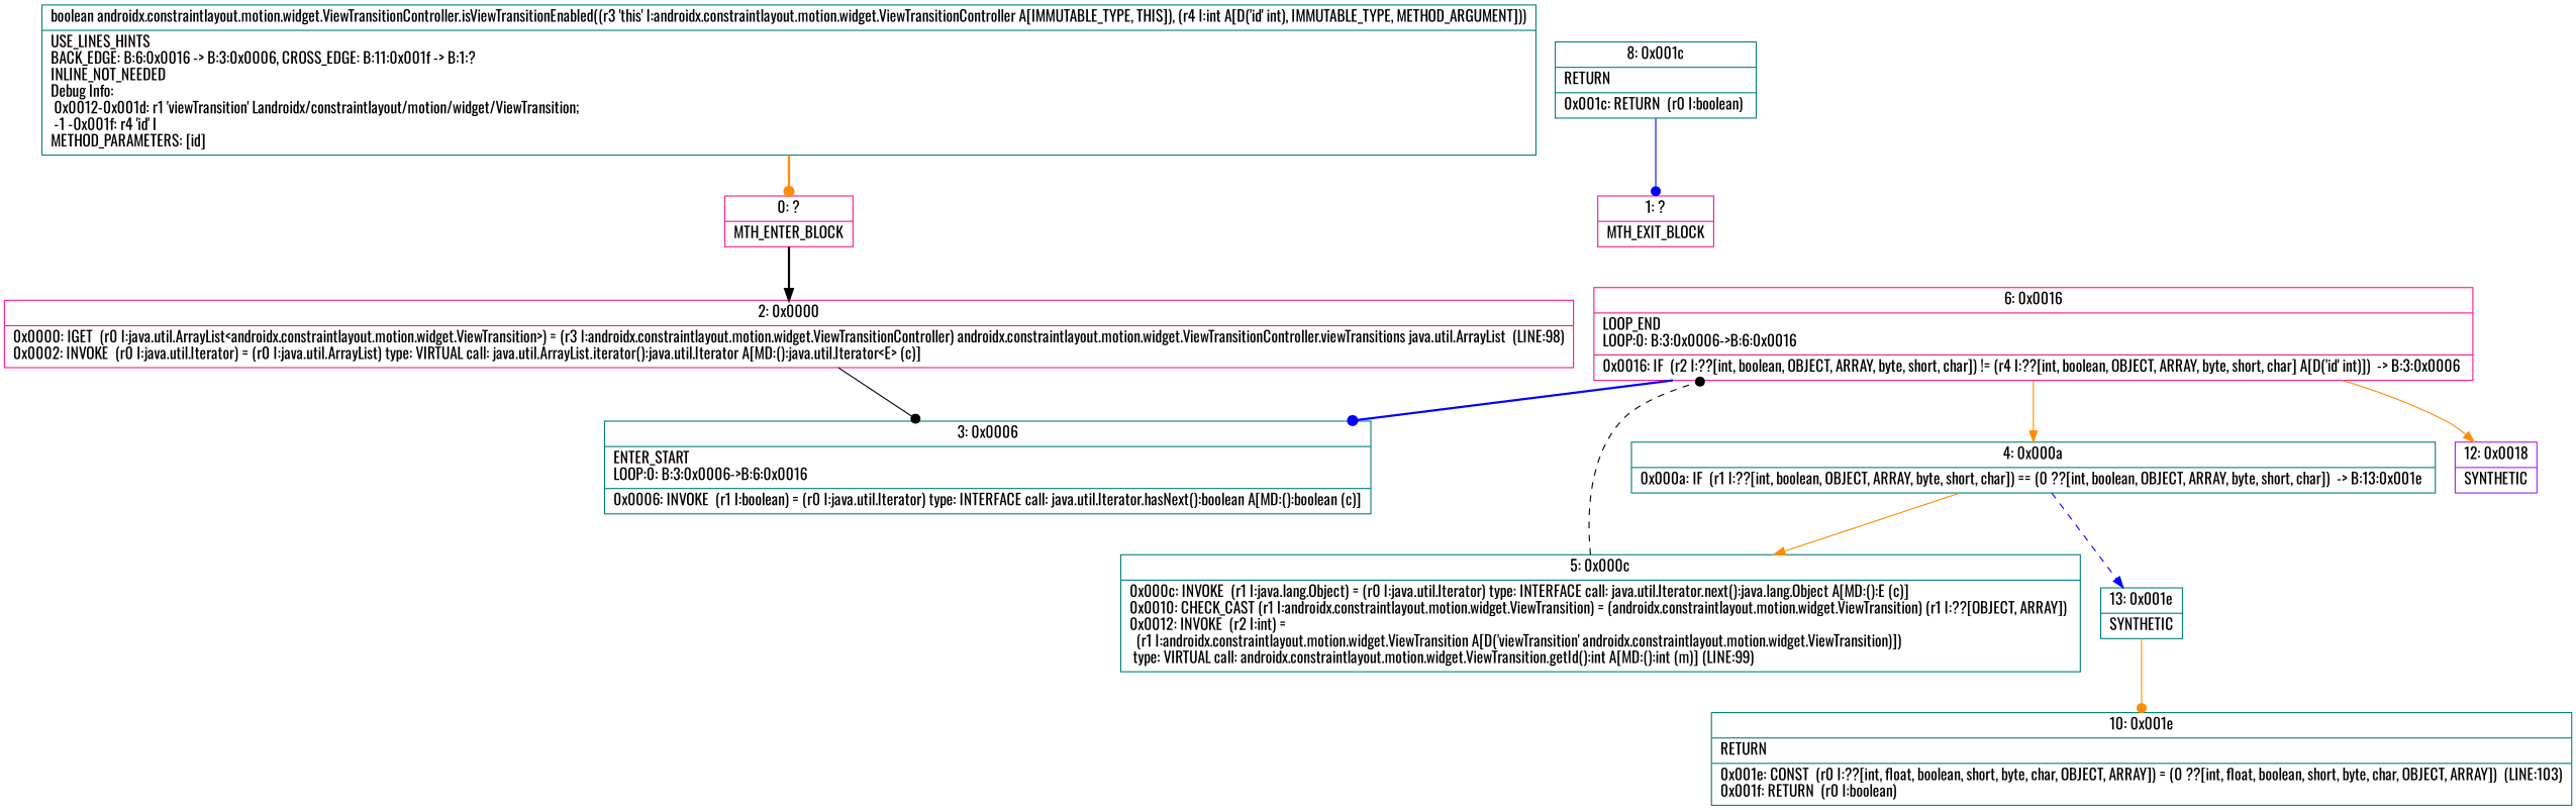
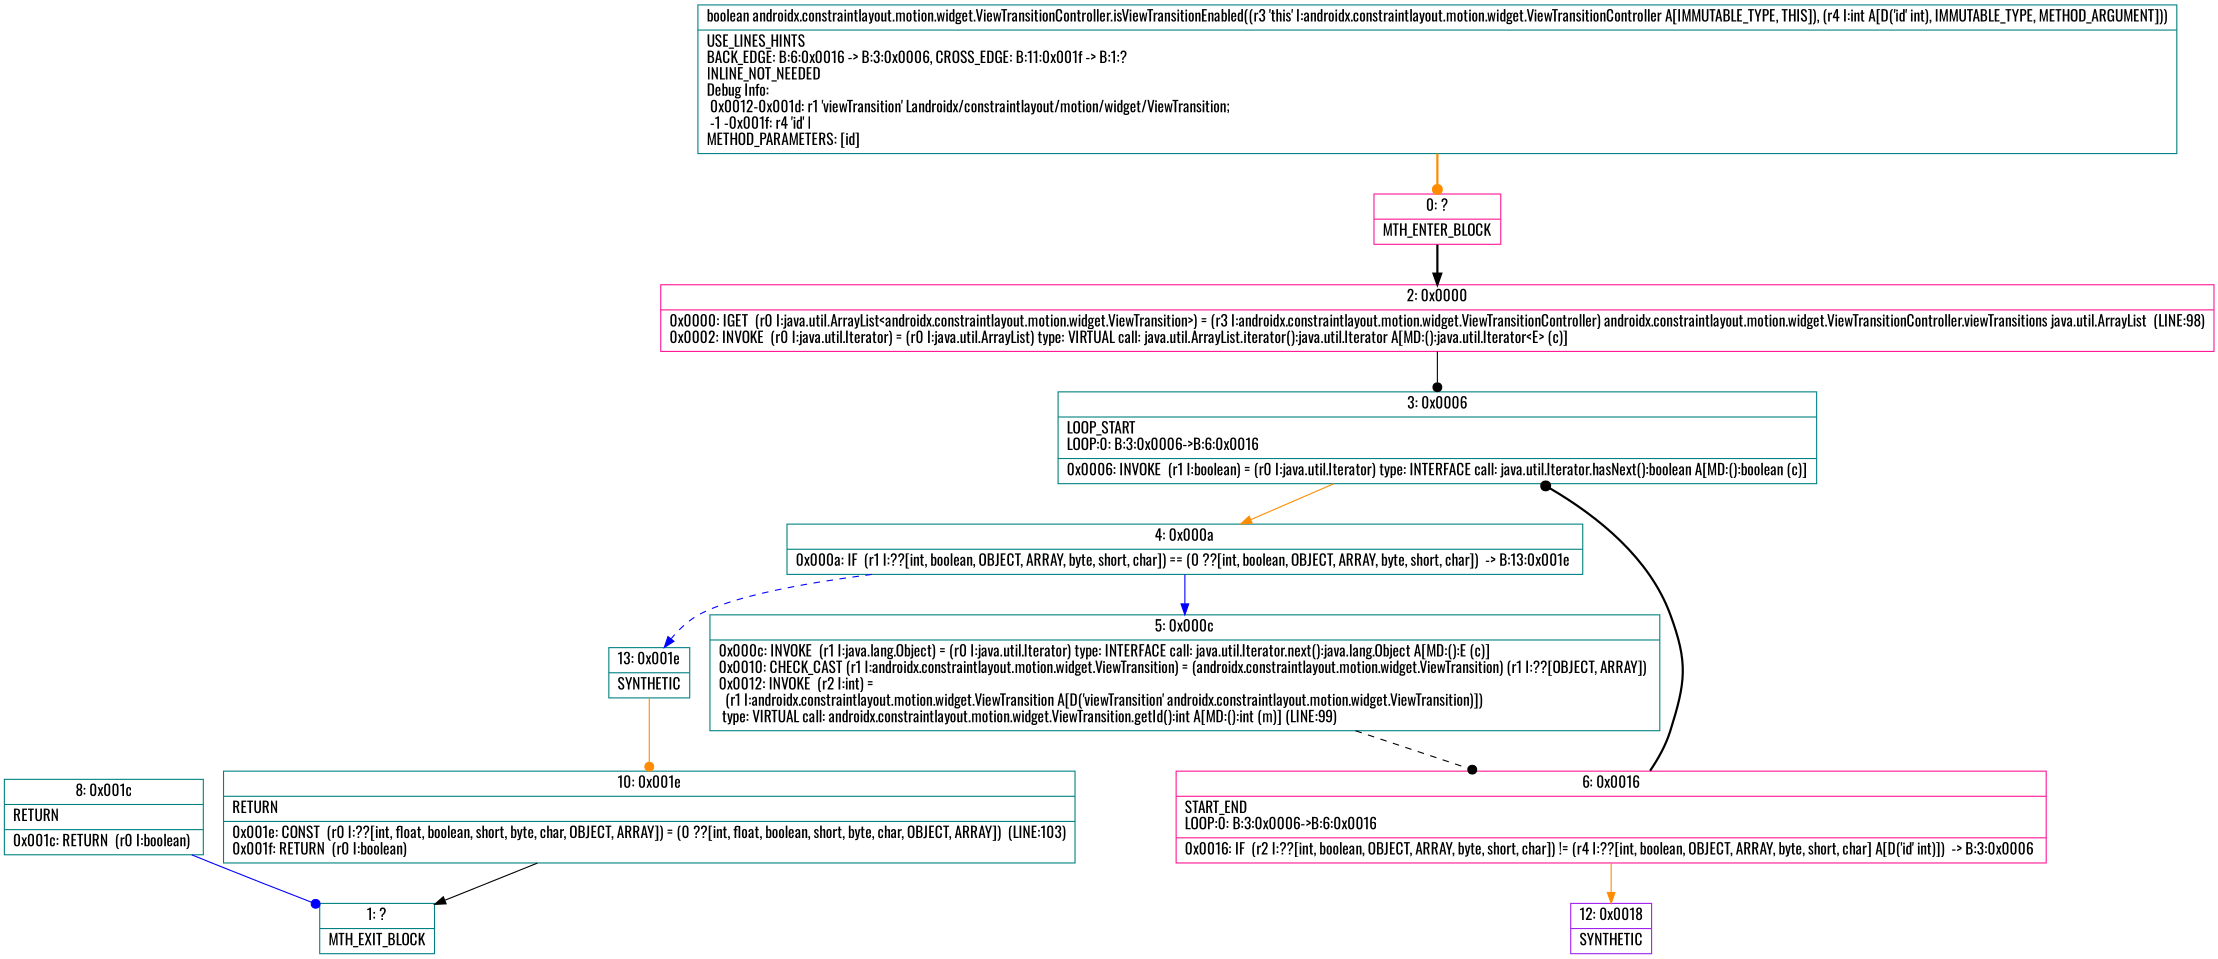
  digraph {
    fontname=Oswald
    node [color=teal fontname=Oswald shape=record]
    edge [arrowhead=normal color=darkorange fontname=Oswald style=solid]
    n1 [color=deeppink label="{0\:\ ?|MTH_ENTER_BLOCK\l}"]
    n2 [color=deeppink label="{2\:\ 0x0000|0x0000: IGET  (r0 I:java.util.ArrayList\<androidx.constraintlayout.motion.widget.ViewTransition\>) = (r3 I:androidx.constraintlayout.motion.widget.ViewTransitionController) androidx.constraintlayout.motion.widget.ViewTransitionController.viewTransitions java.util.ArrayList  (LINE:98)\l0x0002: INVOKE  (r0 I:java.util.Iterator) = (r0 I:java.util.ArrayList) type: VIRTUAL call: java.util.ArrayList.iterator():java.util.Iterator A[MD:():java.util.Iterator\<E\> (c)]\l}"]
-   n3 [label="{3\:\ 0x0006|ENTER_START\lLOOP:0: B:3:0x0006\-\>B:6:0x0016\l|0x0006: INVOKE  (r1 I:boolean) = (r0 I:java.util.Iterator) type: INTERFACE call: java.util.Iterator.hasNext():boolean A[MD:():boolean (c)]\l}"]
+   n3 [label="{3\:\ 0x0006|LOOP_START\lLOOP:0: B:3:0x0006\-\>B:6:0x0016\l|0x0006: INVOKE  (r1 I:boolean) = (r0 I:java.util.Iterator) type: INTERFACE call: java.util.Iterator.hasNext():boolean A[MD:():boolean (c)]\l}"]
    n4 [label="{4\:\ 0x000a|0x000a: IF  (r1 I:??[int, boolean, OBJECT, ARRAY, byte, short, char]) == (0 ??[int, boolean, OBJECT, ARRAY, byte, short, char])  \-\> B:13:0x001e \l}"]
    n5 [label="{5\:\ 0x000c|0x000c: INVOKE  (r1 I:java.lang.Object) = (r0 I:java.util.Iterator) type: INTERFACE call: java.util.Iterator.next():java.lang.Object A[MD:():E (c)]\l0x0010: CHECK_CAST (r1 I:androidx.constraintlayout.motion.widget.ViewTransition) = (androidx.constraintlayout.motion.widget.ViewTransition) (r1 I:??[OBJECT, ARRAY]) \l0x0012: INVOKE  (r2 I:int) = \l  (r1 I:androidx.constraintlayout.motion.widget.ViewTransition A[D('viewTransition' androidx.constraintlayout.motion.widget.ViewTransition)])\l type: VIRTUAL call: androidx.constraintlayout.motion.widget.ViewTransition.getId():int A[MD:():int (m)] (LINE:99)\l}"]
    n6 [label="{13\:\ 0x001e|SYNTHETIC\l}"]
-   n7 [color=deeppink label="{6\:\ 0x0016|LOOP_END\lLOOP:0: B:3:0x0006\-\>B:6:0x0016\l|0x0016: IF  (r2 I:??[int, boolean, OBJECT, ARRAY, byte, short, char]) != (r4 I:??[int, boolean, OBJECT, ARRAY, byte, short, char] A[D('id' int)])  \-\> B:3:0x0006 \l}"]
+   n7 [color=deeppink label="{6\:\ 0x0016|START_END\lLOOP:0: B:3:0x0006\-\>B:6:0x0016\l|0x0016: IF  (r2 I:??[int, boolean, OBJECT, ARRAY, byte, short, char]) != (r4 I:??[int, boolean, OBJECT, ARRAY, byte, short, char] A[D('id' int)])  \-\> B:3:0x0006 \l}"]
    n8 [label="{10\:\ 0x001e|RETURN\l|0x001e: CONST  (r0 I:??[int, float, boolean, short, byte, char, OBJECT, ARRAY]) = (0 ??[int, float, boolean, short, byte, char, OBJECT, ARRAY])  (LINE:103)\l0x001f: RETURN  (r0 I:boolean) \l}"]
    n9 [color=purple label="{12\:\ 0x0018|SYNTHETIC\l}"]
    n10 [label="{8\:\ 0x001c|RETURN\l|0x001c: RETURN  (r0 I:boolean) \l}"]
-   n11 [color=deeppink label="{1\:\ ?|MTH_EXIT_BLOCK\l}"]
+   n11 [label="{1\:\ ?|MTH_EXIT_BLOCK\l}"]
    n12 [label="{boolean androidx.constraintlayout.motion.widget.ViewTransitionController.isViewTransitionEnabled((r3 'this' I:androidx.constraintlayout.motion.widget.ViewTransitionController A[IMMUTABLE_TYPE, THIS]), (r4 I:int A[D('id' int), IMMUTABLE_TYPE, METHOD_ARGUMENT]))  | USE_LINES_HINTS\lBACK_EDGE: B:6:0x0016 \-\> B:3:0x0006, CROSS_EDGE: B:11:0x001f \-\> B:1:?\lINLINE_NOT_NEEDED\lDebug Info:\l  0x0012\-0x001d: r1 'viewTransition' Landroidx\/constraintlayout\/motion\/widget\/ViewTransition;\l  \-1 \-0x001f: r4 'id' I\lMETHOD_PARAMETERS: [id]\l}"]
    n1 -> n2 [color=black style=bold]
    n2 -> n3 [arrowhead=dot color=black]
-   n7 -> n4
-   n4 -> n5
+   n3 -> n4
+   n4 -> n5 [color=blue]
    n4 -> n6 [color=blue style=dashed]
    n5 -> n7 [arrowhead=dot color=black style=dashed]
    n6 -> n8 [arrowhead=dot]
-   n7 -> n3 [arrowhead=dot color=blue style=bold]
+   n7 -> n3 [arrowhead=dot color=black style=bold]
    n7 -> n9
+   n8 -> n11 [color=black]
    n10 -> n11 [arrowhead=dot color=blue]
    n12 -> n1 [arrowhead=dot style=bold]
  }
